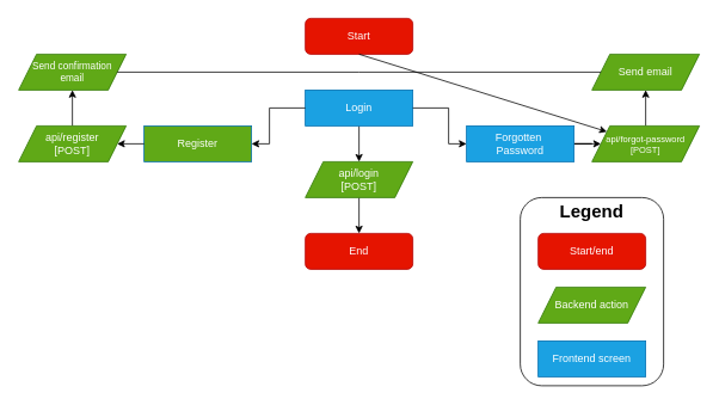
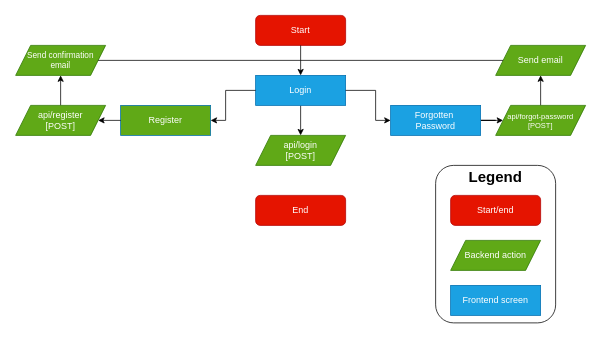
  <mxCell id="0" />
  <mxCell id="1" parent="0" />
  <mxCell id="2" value="Start" style="rounded=1;whiteSpace=wrap;html=1;fillColor=#e51400;strokeColor=#B20000;fontColor=#ffffff;" vertex="1" parent="1"><mxGeometry x="340" y="20" width="120" height="40" as="geometry" /></mxCell>
  <mxCell id="3" value="" style="edgeStyle=orthogonalEdgeStyle;rounded=0;orthogonalLoop=1;jettySize=auto;html=1;fontSize=11;" edge="1" parent="1" source="4" target="21"><mxGeometry relative="1" as="geometry" /></mxCell>
  <mxCell id="4" value="Login" style="rounded=0;whiteSpace=wrap;html=1;fillColor=#1ba1e2;fontColor=#ffffff;strokeColor=#006EAF;" vertex="1" parent="1"><mxGeometry x="340" y="100" width="120" height="40" as="geometry" /></mxCell>
  <mxCell id="5" value="Register" style="rounded=0;whiteSpace=wrap;html=1;fillColor=#60a917;fontColor=#ffffff;strokeColor=#006EAF;" vertex="1" parent="1"><mxGeometry x="160" y="140" width="120" height="40" as="geometry" /></mxCell>
  <mxCell id="6" value="" style="edgeStyle=orthogonalEdgeStyle;rounded=0;orthogonalLoop=1;jettySize=auto;html=1;fontSize=10;" edge="1" parent="1" source="7" target="15"><mxGeometry relative="1" as="geometry" /></mxCell>
  <mxCell id="7" value="Forgotten&amp;nbsp;&lt;br&gt;Password" style="rounded=0;whiteSpace=wrap;html=1;fillColor=#1ba1e2;fontColor=#ffffff;strokeColor=#006EAF;" vertex="1" parent="1"><mxGeometry x="520" y="140" width="120" height="40" as="geometry" /></mxCell>
  <mxCell id="8" value="" style="endArrow=classic;html=1;rounded=0;exitX=0;exitY=0.5;exitDx=0;exitDy=0;entryX=1;entryY=0.5;entryDx=0;entryDy=0;" edge="1" parent="1" source="4" target="5"><mxGeometry width="50" height="50" relative="1" as="geometry"><mxPoint x="410" y="410" as="sourcePoint" /><mxPoint x="460" y="360" as="targetPoint" /><Array as="points"><mxPoint x="300" y="120" /><mxPoint x="300" y="160" /></Array></mxGeometry></mxCell>
  <mxCell id="9" value="" style="endArrow=classic;html=1;rounded=0;exitX=1;exitY=0.5;exitDx=0;exitDy=0;entryX=0;entryY=0.5;entryDx=0;entryDy=0;" edge="1" parent="1" source="4" target="7"><mxGeometry width="50" height="50" relative="1" as="geometry"><mxPoint x="350" y="130" as="sourcePoint" /><mxPoint x="270" y="170" as="targetPoint" /><Array as="points"><mxPoint x="500" y="120" /><mxPoint x="500" y="160" /></Array></mxGeometry></mxCell>
- <mxCell id="10" value="" style="endArrow=classic;html=1;rounded=0;exitX=0.5;exitY=1;exitDx=0;exitDy=0;" edge="1" parent="1" source="2" target="15"><mxGeometry width="50" height="50" relative="1" as="geometry"><mxPoint x="210" y="230" as="sourcePoint" /><mxPoint x="260" y="180" as="targetPoint" /></mxGeometry></mxCell>
+ <mxCell id="10" value="" style="endArrow=classic;html=1;rounded=0;exitX=0.5;exitY=1;exitDx=0;exitDy=0;entryX=0.5;entryY=0;entryDx=0;entryDy=0;" edge="1" parent="1" source="2" target="4"><mxGeometry width="50" height="50" relative="1" as="geometry"><mxPoint x="210" y="230" as="sourcePoint" /><mxPoint x="260" y="180" as="targetPoint" /></mxGeometry></mxCell>
  <mxCell id="11" value="" style="edgeStyle=orthogonalEdgeStyle;rounded=0;orthogonalLoop=1;jettySize=auto;html=1;fontSize=11;" edge="1" parent="1" source="12" target="17"><mxGeometry relative="1" as="geometry" /></mxCell>
  <mxCell id="12" value="api/register&lt;br&gt;[POST]" style="shape=parallelogram;perimeter=parallelogramPerimeter;whiteSpace=wrap;html=1;fixedSize=1;fillColor=#60a917;fontColor=#ffffff;strokeColor=#2D7600;" vertex="1" parent="1"><mxGeometry y="140" width="120" height="40" as="geometry" x="20" /></mxCell>
  <mxCell id="13" value="" style="endArrow=classic;html=1;rounded=0;exitX=0;exitY=0.5;exitDx=0;exitDy=0;entryX=1;entryY=0.5;entryDx=0;entryDy=0;" edge="1" parent="1" source="5" target="12"><mxGeometry width="50" height="50" relative="1" as="geometry"><mxPoint x="210" y="220" as="sourcePoint" /><mxPoint x="260" y="170" as="targetPoint" /></mxGeometry></mxCell>
  <mxCell id="14" value="" style="edgeStyle=orthogonalEdgeStyle;rounded=0;orthogonalLoop=1;jettySize=auto;html=1;fontSize=11;" edge="1" parent="1" source="15" target="16"><mxGeometry relative="1" as="geometry" /></mxCell>
  <mxCell id="15" value="api/forgot-password&lt;br style=&quot;font-size: 10px;&quot;&gt;[POST]" style="shape=parallelogram;perimeter=parallelogramPerimeter;whiteSpace=wrap;html=1;fixedSize=1;fillColor=#60a917;fontColor=#ffffff;strokeColor=#2D7600;fontSize=10;align=center;" vertex="1" parent="1"><mxGeometry x="660" y="140" width="120" height="40" as="geometry" /></mxCell>
  <mxCell id="16" value="Send email" style="shape=parallelogram;perimeter=parallelogramPerimeter;whiteSpace=wrap;html=1;fixedSize=1;fillColor=#60a917;fontColor=#ffffff;strokeColor=#2D7600;fontSize=12;align=center;" vertex="1" parent="1"><mxGeometry x="660" y="60" width="120" height="40" as="geometry" /></mxCell>
  <mxCell id="17" value="Send confirmation&lt;br style=&quot;font-size: 11px;&quot;&gt;email" style="shape=parallelogram;perimeter=parallelogramPerimeter;whiteSpace=wrap;html=1;fixedSize=1;fillColor=#60a917;fontColor=#ffffff;strokeColor=#2D7600;fontSize=11;align=center;" vertex="1" parent="1"><mxGeometry y="60" width="120" height="40" as="geometry" x="20" /></mxCell>
  <mxCell id="18" value="" style="endArrow=none;html=1;rounded=0;fontSize=11;exitX=1;exitY=0.5;exitDx=0;exitDy=0;" edge="1" parent="1" source="17"><mxGeometry width="50" height="50" relative="1" as="geometry"><mxPoint x="420" y="190" as="sourcePoint" /><mxPoint x="400" y="80" as="targetPoint" /></mxGeometry></mxCell>
  <mxCell id="19" value="" style="endArrow=none;html=1;rounded=0;fontSize=11;entryX=0;entryY=0.5;entryDx=0;entryDy=0;" edge="1" parent="1" target="16"><mxGeometry width="50" height="50" relative="1" as="geometry"><mxPoint x="400" y="80" as="sourcePoint" /><mxPoint x="470" y="140" as="targetPoint" /></mxGeometry></mxCell>
- <mxCell id="20" value="" style="edgeStyle=orthogonalEdgeStyle;rounded=0;orthogonalLoop=1;jettySize=auto;html=1;fontSize=11;" edge="1" parent="1" source="21" target="22"><mxGeometry relative="1" as="geometry" /></mxCell>
  <mxCell id="21" value="api/login&lt;br&gt;[POST]" style="shape=parallelogram;perimeter=parallelogramPerimeter;whiteSpace=wrap;html=1;fixedSize=1;fillColor=#60a917;fontColor=#ffffff;strokeColor=#2D7600;" vertex="1" parent="1"><mxGeometry x="340" y="180" width="120" height="40" as="geometry" /></mxCell>
  <mxCell id="22" value="End" style="rounded=1;whiteSpace=wrap;html=1;fillColor=#e51400;strokeColor=#B20000;fontColor=#ffffff;" vertex="1" parent="1"><mxGeometry x="340" y="260" width="120" height="40" as="geometry" /></mxCell>
  <mxCell id="23" value="" style="rounded=1;whiteSpace=wrap;html=1;fontSize=11;fillColor=none;" vertex="1" parent="1"><mxGeometry x="580" y="220" width="160" height="210" as="geometry" /></mxCell>
  <mxCell id="24" value="Start/end" style="rounded=1;whiteSpace=wrap;html=1;fillColor=#e51400;strokeColor=#B20000;fontColor=#ffffff;" vertex="1" parent="1"><mxGeometry x="600" y="260" width="120" height="40" as="geometry" /></mxCell>
  <mxCell id="25" value="Backend action" style="shape=parallelogram;perimeter=parallelogramPerimeter;whiteSpace=wrap;html=1;fixedSize=1;fillColor=#60a917;fontColor=#ffffff;strokeColor=#2D7600;" vertex="1" parent="1"><mxGeometry x="600" y="320" width="120" height="40" as="geometry" /></mxCell>
  <mxCell id="26" value="Frontend screen" style="rounded=0;whiteSpace=wrap;html=1;fillColor=#1ba1e2;fontColor=#ffffff;strokeColor=#006EAF;" vertex="1" parent="1"><mxGeometry x="600" y="380" width="120" height="40" as="geometry" /></mxCell>
  <mxCell id="27" value="&lt;b style=&quot;font-size: 20px;&quot;&gt;Legend&lt;/b&gt;" style="text;html=1;strokeColor=none;fillColor=none;align=center;verticalAlign=middle;whiteSpace=wrap;rounded=0;fontSize=20;" vertex="1" parent="1"><mxGeometry x="580" y="220" width="160" height="30" as="geometry" /></mxCell>
